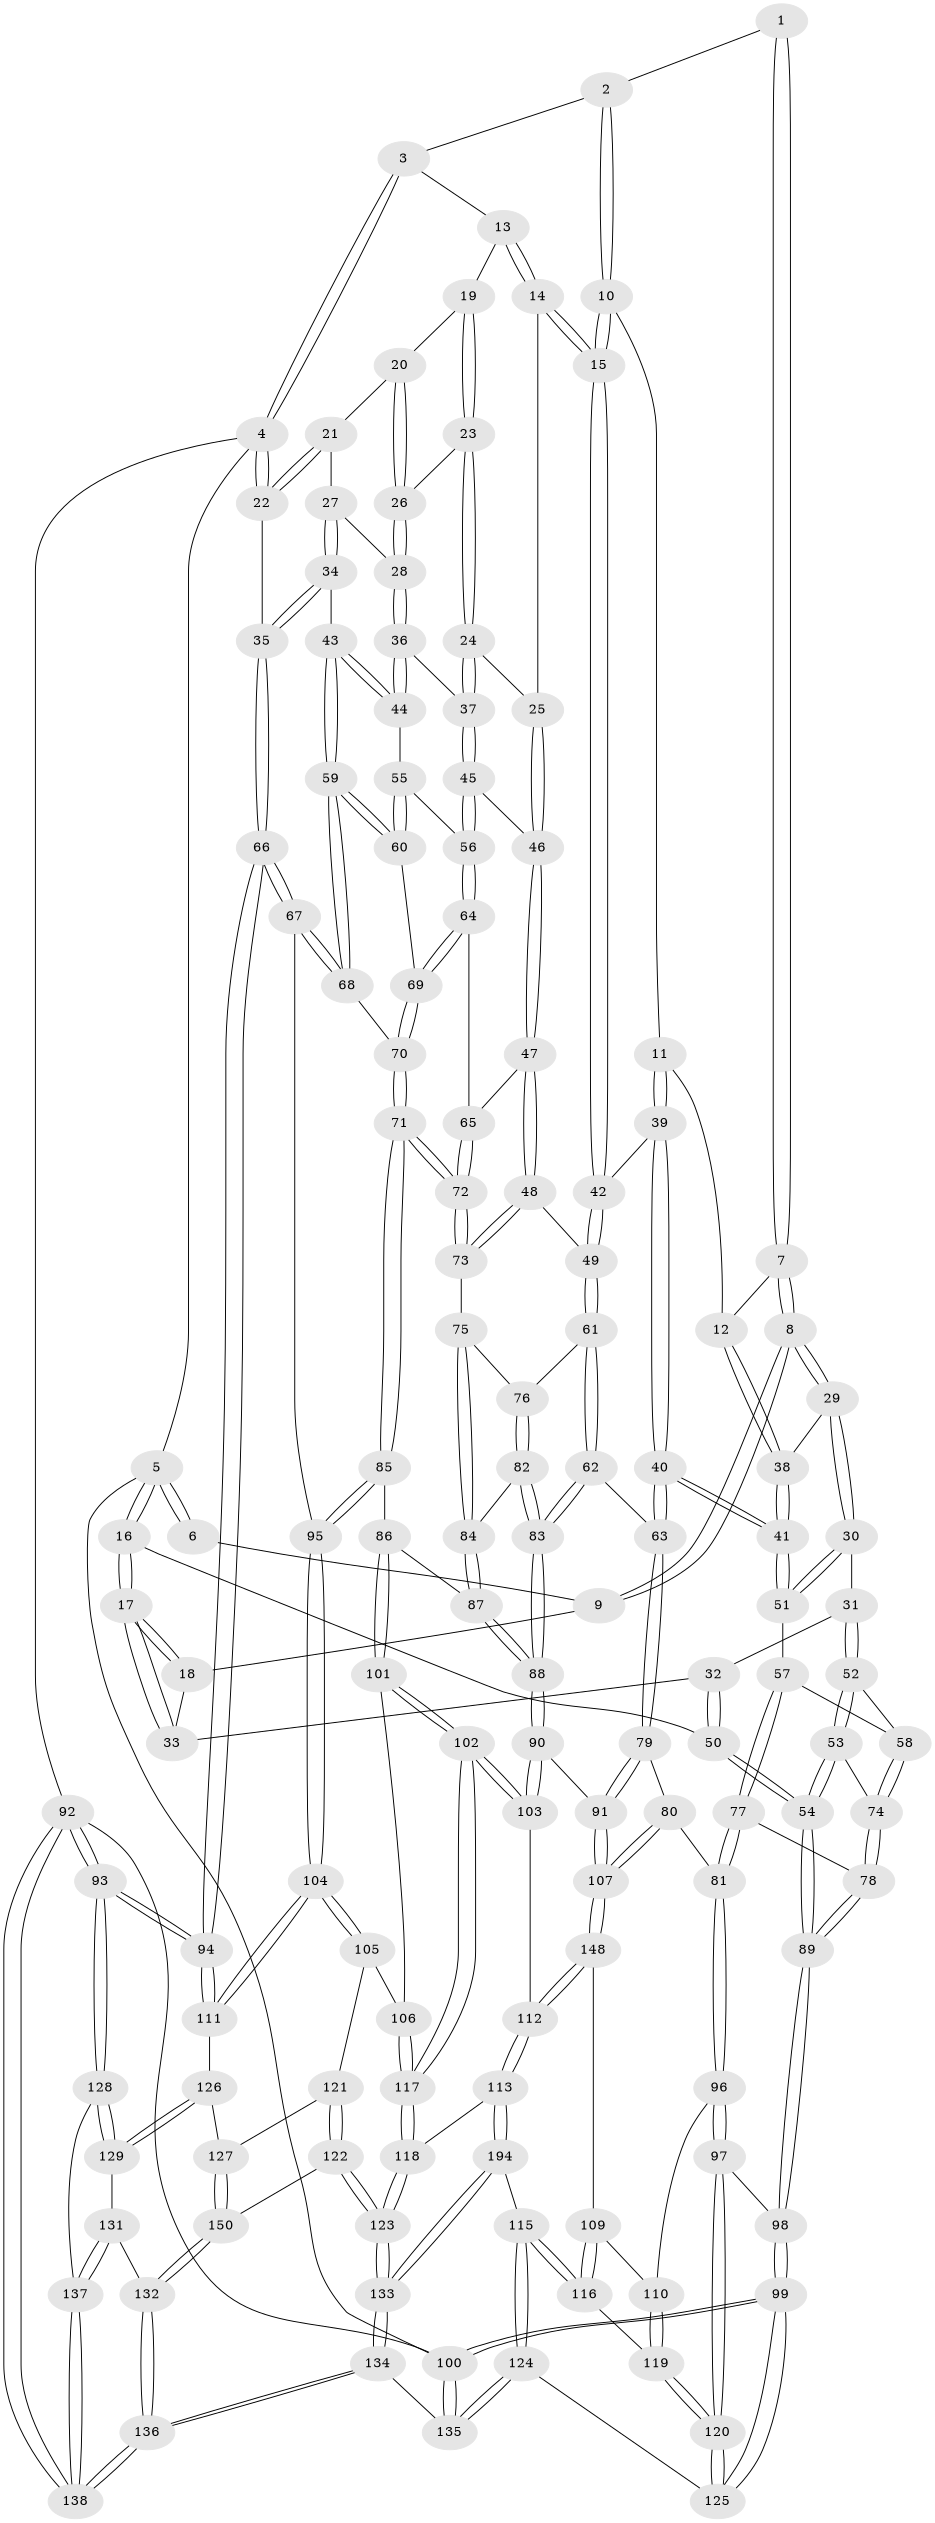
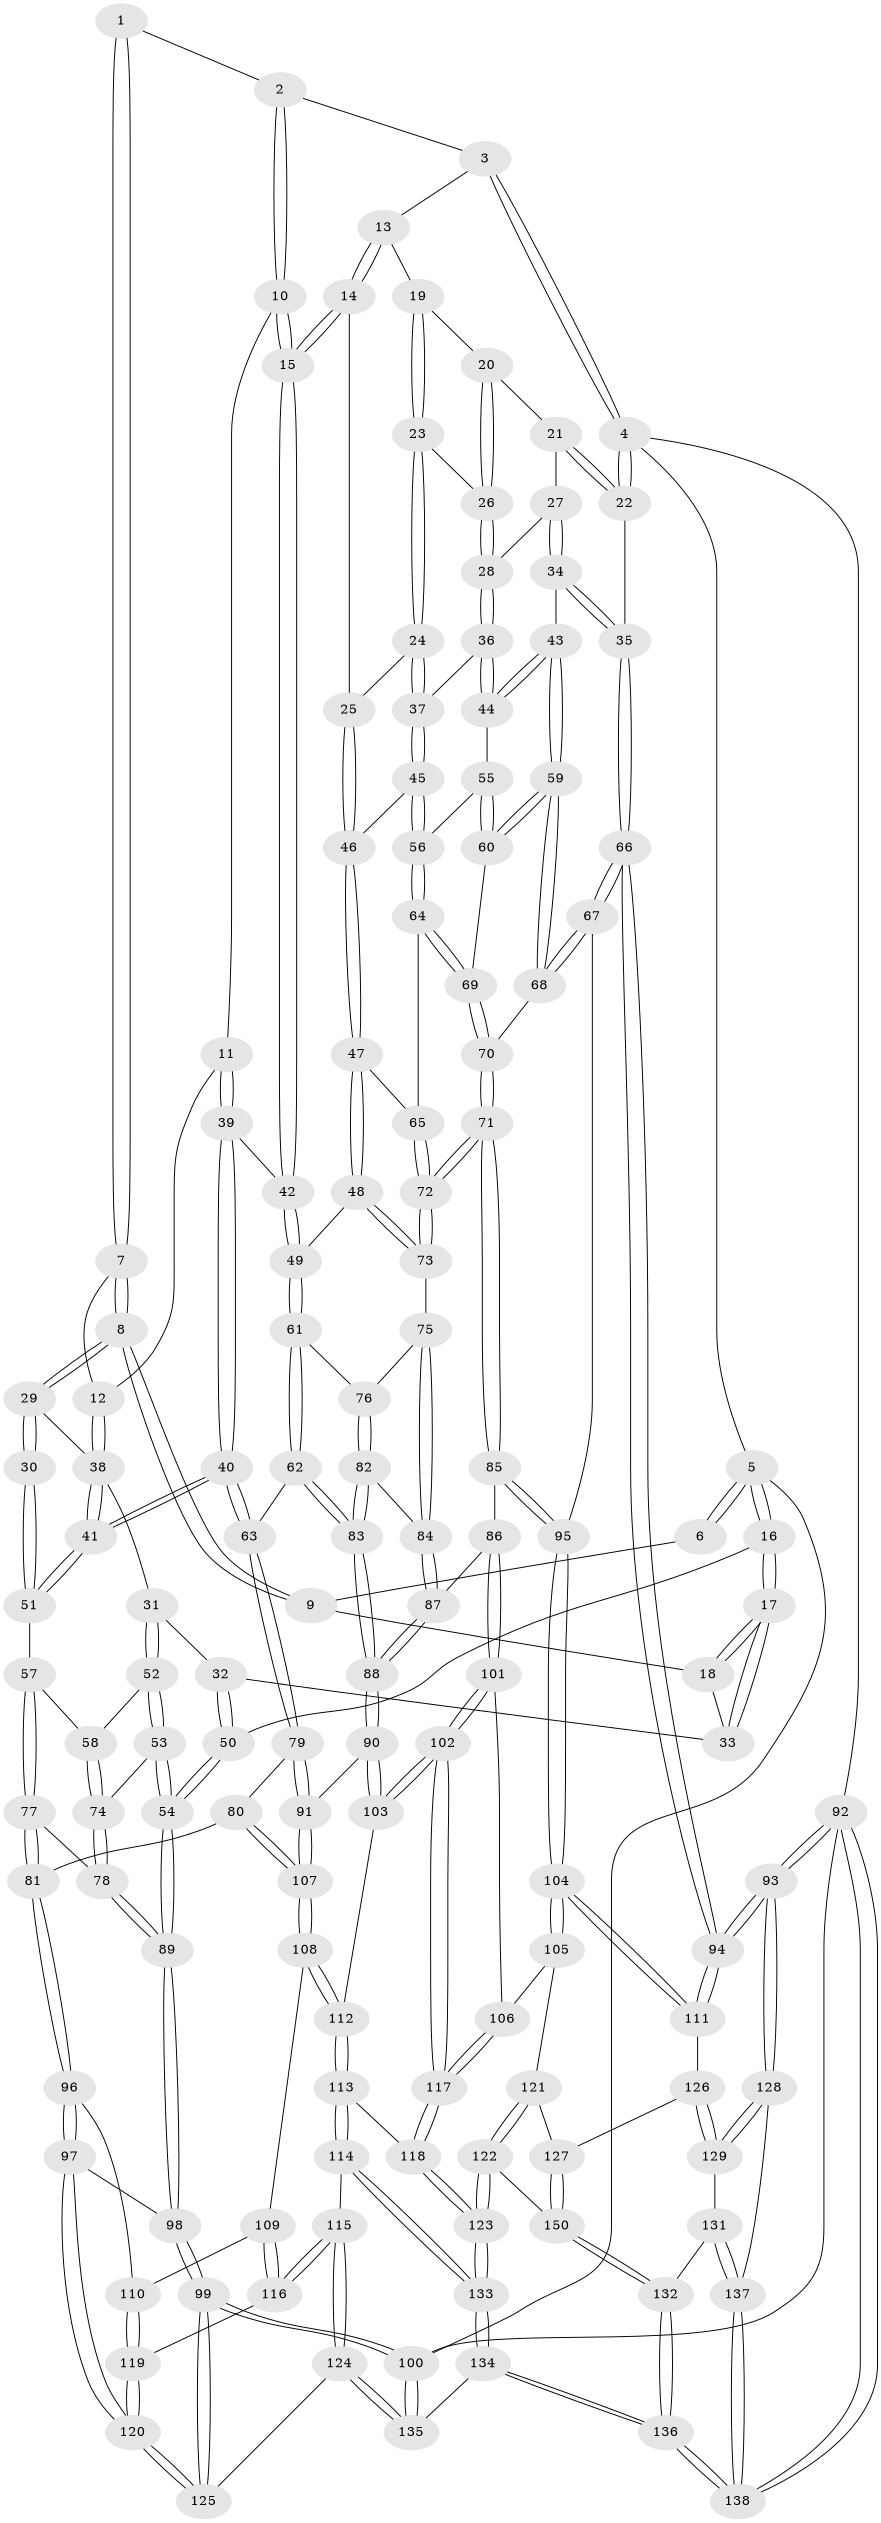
  graph {
    node [color=gray90 style=filled]
    1
    2
    7
    3
    10
    8
    12
    4
    13
    11
    15
    5
    22
    92
    14
    19
    6
    16
    100
    35
    93
    138
    9
    17
    50
    135
    18
    29
    38
    30
    33
    39
    42
    40
    41
    25
    20
    23
    46
    49
    54
    21
    26
    24
    27
    28
    34
    66
    37
    45
    47
    36
    43
    44
    31
    51
    32
    52
    57
    53
    58
    59
    67
    94
    55
    56
    63
    79
    61
    60
    68
    64
    48
    65
    73
    72
    75
    62
    76
    89
    77
    74
    78
    98
    69
    81
    70
    83
    82
    88
    80
    91
    95
    111
    104
    71
    85
    86
    84
    87
    96
    107
-   108 [label=148]
+   108
    97
    110
    90
    101
    102
    106
    103
    99
    112
    128
    129
    137
    126
    105
    120
    119
    125
    117
    118
    113
    121
    122
    127
    109
    116
-   114 [label=194]
+   114
    115
    133
    123
    124
    134
    n135 [label=150]
    132
    131
    136
    1 -- 2
    1 -- 7
    1 -- 7
    2 -- 3
    2 -- 10
    2 -- 10
    7 -- 8
    7 -- 8
    7 -- 12
    3 -- 4
    3 -- 4
    3 -- 13
    10 -- 11
    10 -- 15
    10 -- 15
    8 -- 9
    8 -- 9
    8 -- 29
    8 -- 29
    12 -- 38
    12 -- 38
    4 -- 5
    4 -- 22
    4 -- 22
    4 -- 92
    13 -- 14
    13 -- 14
    13 -- 19
    11 -- 12
    11 -- 39
    11 -- 39
    15 -- 42
    15 -- 42
    5 -- 6
    5 -- 6
    5 -- 16
    5 -- 16
    5 -- 100
    22 -- 35
    92 -- 100
    92 -- 93
    92 -- 93
    92 -- 138
    92 -- 138
    14 -- 15
    14 -- 15
    14 -- 25
    19 -- 20
    19 -- 23
    19 -- 23
    6 -- 9
    16 -- 17
    16 -- 17
    16 -- 50
    100 -- 135
    100 -- 135
    35 -- 66
    35 -- 66
    93 -- 94
    93 -- 94
    93 -- 128
    93 -- 128
    9 -- 18
    17 -- 18
    17 -- 18
    17 -- 33
    17 -- 33
    50 -- 54
    50 -- 54
    18 -- 33
    29 -- 38
    29 -- 30
    29 -- 30
    38 -- 41
    38 -- 41
-   30 -- 31
+   38 -- 31
    30 -- 51
    30 -- 51
    39 -- 42
    39 -- 40
    39 -- 40
    42 -- 49
    42 -- 49
    40 -- 41
    40 -- 41
    40 -- 63
    40 -- 63
    41 -- 51
    41 -- 51
    25 -- 46
    25 -- 46
    20 -- 21
    20 -- 26
    20 -- 26
    23 -- 26
    23 -- 24
    23 -- 24
    46 -- 47
    46 -- 47
    49 -- 61
    49 -- 61
    54 -- 89
    54 -- 89
    21 -- 22
    21 -- 22
    21 -- 27
    26 -- 28
    26 -- 28
    24 -- 25
    24 -- 37
    24 -- 37
    27 -- 28
    27 -- 34
    27 -- 34
    28 -- 36
    28 -- 36
    34 -- 35
    34 -- 35
    34 -- 43
    66 -- 67
    66 -- 67
    66 -- 94
    66 -- 94
    37 -- 45
    37 -- 45
    45 -- 46
    45 -- 56
    45 -- 56
    47 -- 48
    47 -- 48
    47 -- 65
    36 -- 37
    36 -- 44
    36 -- 44
    43 -- 44
    43 -- 44
    43 -- 59
    43 -- 59
    44 -- 55
    31 -- 32
    31 -- 52
    31 -- 52
    51 -- 57
    32 -- 50
    32 -- 50
    32 -- 33
    52 -- 53
    52 -- 53
    52 -- 58
    57 -- 58
    57 -- 77
    57 -- 77
    53 -- 54
    53 -- 54
    53 -- 74
    58 -- 74
    58 -- 74
    59 -- 60
    59 -- 60
    59 -- 68
    59 -- 68
    67 -- 68
    67 -- 68
    67 -- 95
    94 -- 111
    94 -- 111
    55 -- 56
    55 -- 60
    55 -- 60
    56 -- 64
    56 -- 64
    63 -- 79
    63 -- 79
    79 -- 80
    79 -- 91
    79 -- 91
    61 -- 62
    61 -- 62
    61 -- 76
    60 -- 69
    68 -- 70
    64 -- 65
    64 -- 69
    64 -- 69
    48 -- 49
    48 -- 73
    48 -- 73
    65 -- 72
    65 -- 72
    73 -- 75
    72 -- 73
    72 -- 73
    75 -- 76
    75 -- 84
    75 -- 84
    62 -- 63
    62 -- 83
    62 -- 83
    76 -- 82
    76 -- 82
    89 -- 98
    89 -- 98
    77 -- 78
    77 -- 81
    77 -- 81
    74 -- 78
    74 -- 78
    78 -- 89
    78 -- 89
    98 -- 99
    98 -- 99
    69 -- 70
    69 -- 70
    81 -- 96
    81 -- 96
    70 -- 71
    70 -- 71
    83 -- 88
    83 -- 88
    82 -- 83
    82 -- 83
    82 -- 84
    88 -- 90
    88 -- 90
    80 -- 81
    80 -- 107
    80 -- 107
    91 -- 107
    91 -- 107
    95 -- 104
    95 -- 104
    111 -- 126
    104 -- 111
    104 -- 111
    104 -- 105
    104 -- 105
    71 -- 72
    71 -- 72
    71 -- 85
    71 -- 85
    85 -- 95
    85 -- 95
    85 -- 86
    86 -- 87
    86 -- 101
    86 -- 101
    84 -- 87
    84 -- 87
    87 -- 88
    87 -- 88
    96 -- 97
    96 -- 97
    96 -- 110
    107 -- 108
    107 -- 108
    108 -- 112
    108 -- 112
    108 -- 109
    97 -- 98
    97 -- 120
    97 -- 120
    110 -- 119
    110 -- 119
    90 -- 91
    90 -- 103
    90 -- 103
    101 -- 102
    101 -- 102
    101 -- 106
    102 -- 103
    102 -- 103
    102 -- 117
    102 -- 117
    106 -- 117
    106 -- 117
    103 -- 112
    99 -- 100
    99 -- 100
    99 -- 125
    99 -- 125
    112 -- 113
    112 -- 113
    128 -- 129
    128 -- 129
    128 -- 137
    129 -- 131
    137 -- 138
    137 -- 138
    126 -- 129
    126 -- 129
    126 -- 127
    105 -- 106
    105 -- 121
    120 -- 125
    120 -- 125
    119 -- 120
    119 -- 120
    117 -- 118
    117 -- 118
    118 -- 123
    118 -- 123
    113 -- 118
    113 -- 114
    113 -- 114
    121 -- 122
    121 -- 122
    121 -- 127
    122 -- 123
    122 -- 123
    122 -- n135
    127 -- n135
    127 -- n135
    109 -- 110
    109 -- 116
    109 -- 116
    116 -- 119
    114 -- 115
    114 -- 133
    114 -- 133
    115 -- 116
    115 -- 116
    115 -- 124
    115 -- 124
    133 -- 134
    133 -- 134
    123 -- 133
    123 -- 133
    124 -- 135
    124 -- 135
    124 -- 125
    134 -- 135
    134 -- 136
    134 -- 136
    n135 -- 132
    n135 -- 132
    132 -- 136
    132 -- 136
    131 -- 137
    131 -- 137
    131 -- 132
    136 -- 138
    136 -- 138
  }
